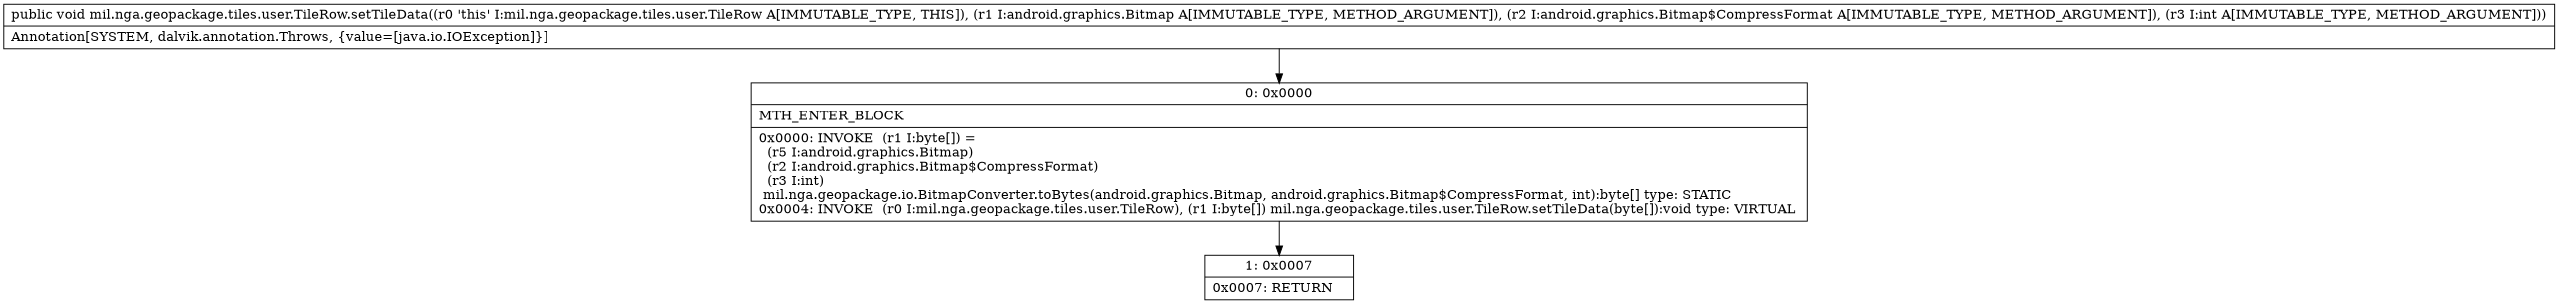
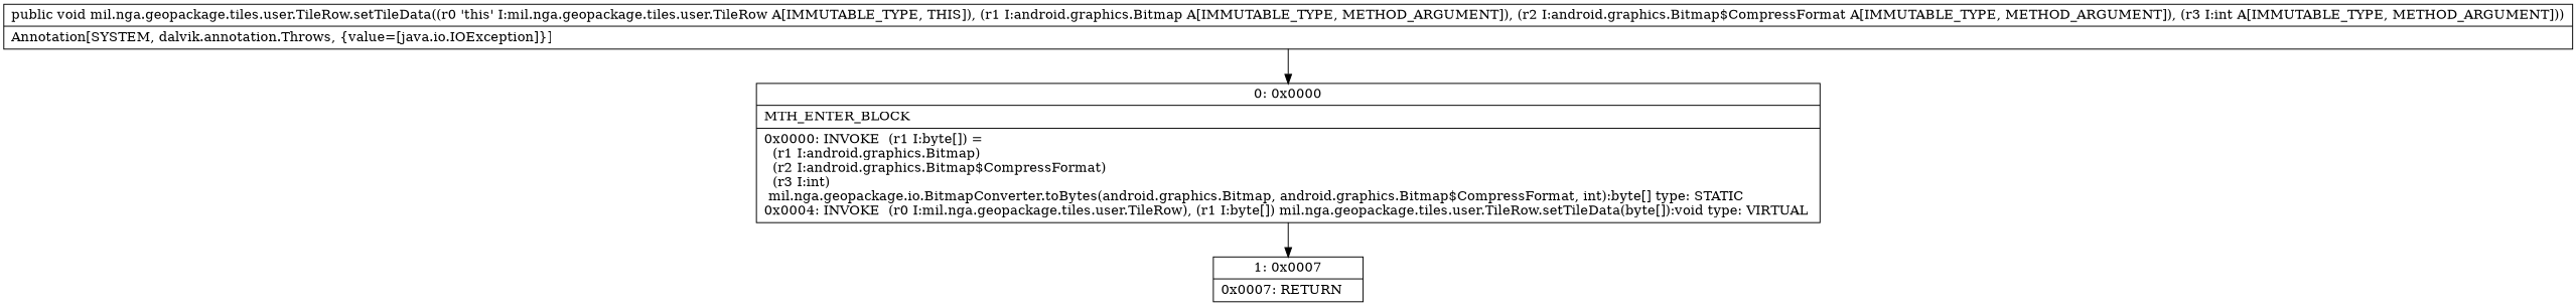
  digraph {
    node [shape=record]
-   n1 [label="{0\:\ 0x0000|MTH_ENTER_BLOCK\l|0x0000: INVOKE  (r1 I:byte[]) = \l  (r5 I:android.graphics.Bitmap)\l  (r2 I:android.graphics.Bitmap$CompressFormat)\l  (r3 I:int)\l mil.nga.geopackage.io.BitmapConverter.toBytes(android.graphics.Bitmap, android.graphics.Bitmap$CompressFormat, int):byte[] type: STATIC \l0x0004: INVOKE  (r0 I:mil.nga.geopackage.tiles.user.TileRow), (r1 I:byte[]) mil.nga.geopackage.tiles.user.TileRow.setTileData(byte[]):void type: VIRTUAL \l}"]
+   n1 [label="{0\:\ 0x0000|MTH_ENTER_BLOCK\l|0x0000: INVOKE  (r1 I:byte[]) = \l  (r1 I:android.graphics.Bitmap)\l  (r2 I:android.graphics.Bitmap$CompressFormat)\l  (r3 I:int)\l mil.nga.geopackage.io.BitmapConverter.toBytes(android.graphics.Bitmap, android.graphics.Bitmap$CompressFormat, int):byte[] type: STATIC \l0x0004: INVOKE  (r0 I:mil.nga.geopackage.tiles.user.TileRow), (r1 I:byte[]) mil.nga.geopackage.tiles.user.TileRow.setTileData(byte[]):void type: VIRTUAL \l}"]
    n2 [label="{1\:\ 0x0007|0x0007: RETURN   \l}"]
    n3 [label="{public void mil.nga.geopackage.tiles.user.TileRow.setTileData((r0 'this' I:mil.nga.geopackage.tiles.user.TileRow A[IMMUTABLE_TYPE, THIS]), (r1 I:android.graphics.Bitmap A[IMMUTABLE_TYPE, METHOD_ARGUMENT]), (r2 I:android.graphics.Bitmap$CompressFormat A[IMMUTABLE_TYPE, METHOD_ARGUMENT]), (r3 I:int A[IMMUTABLE_TYPE, METHOD_ARGUMENT]))  | Annotation[SYSTEM, dalvik.annotation.Throws, \{value=[java.io.IOException]\}]\l}"]
    n1 -> n2
    n3 -> n1
  }
